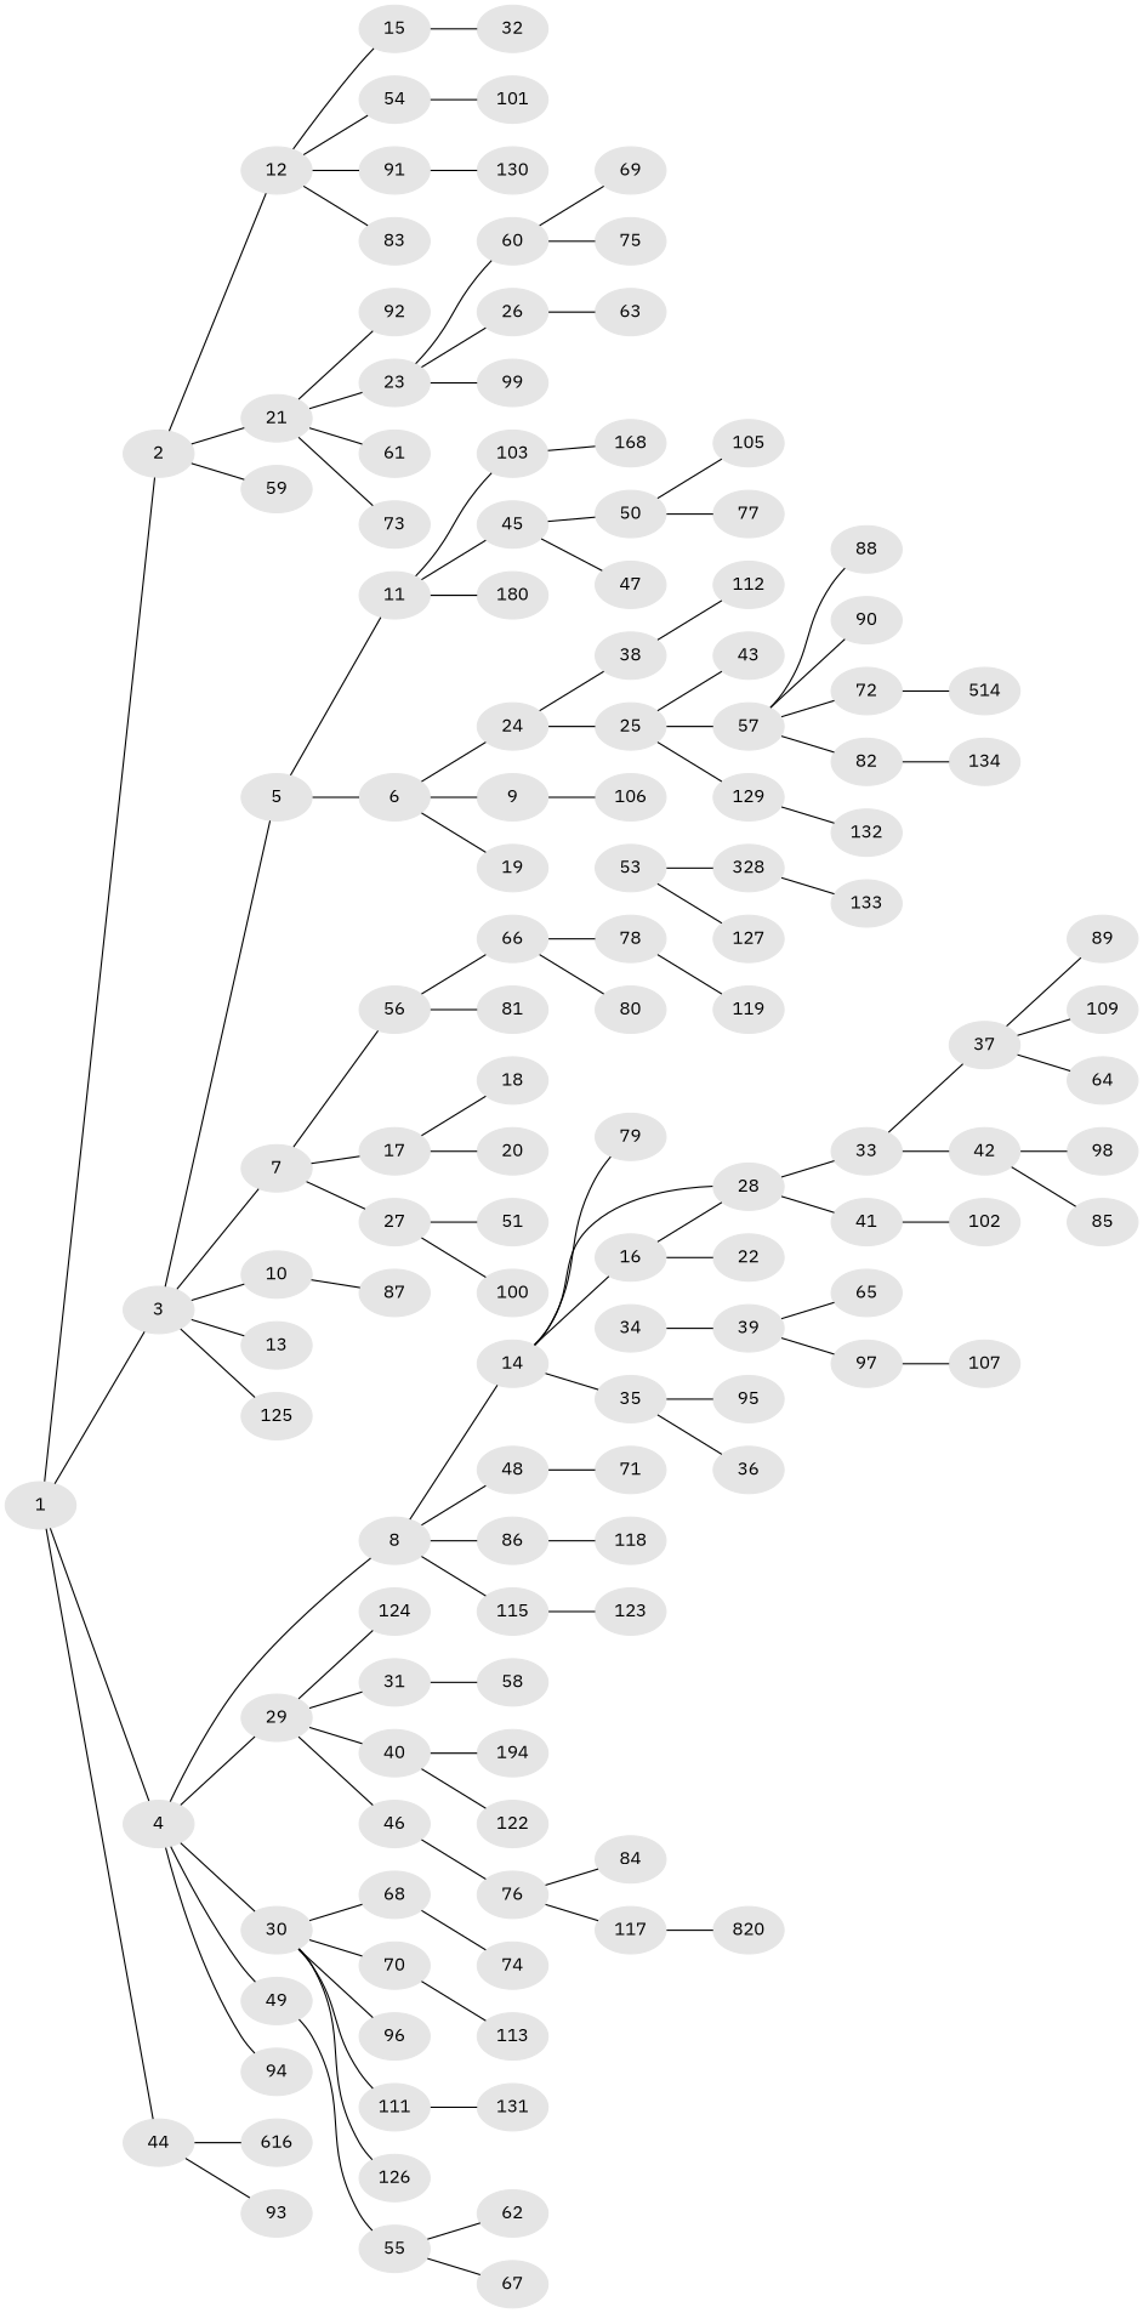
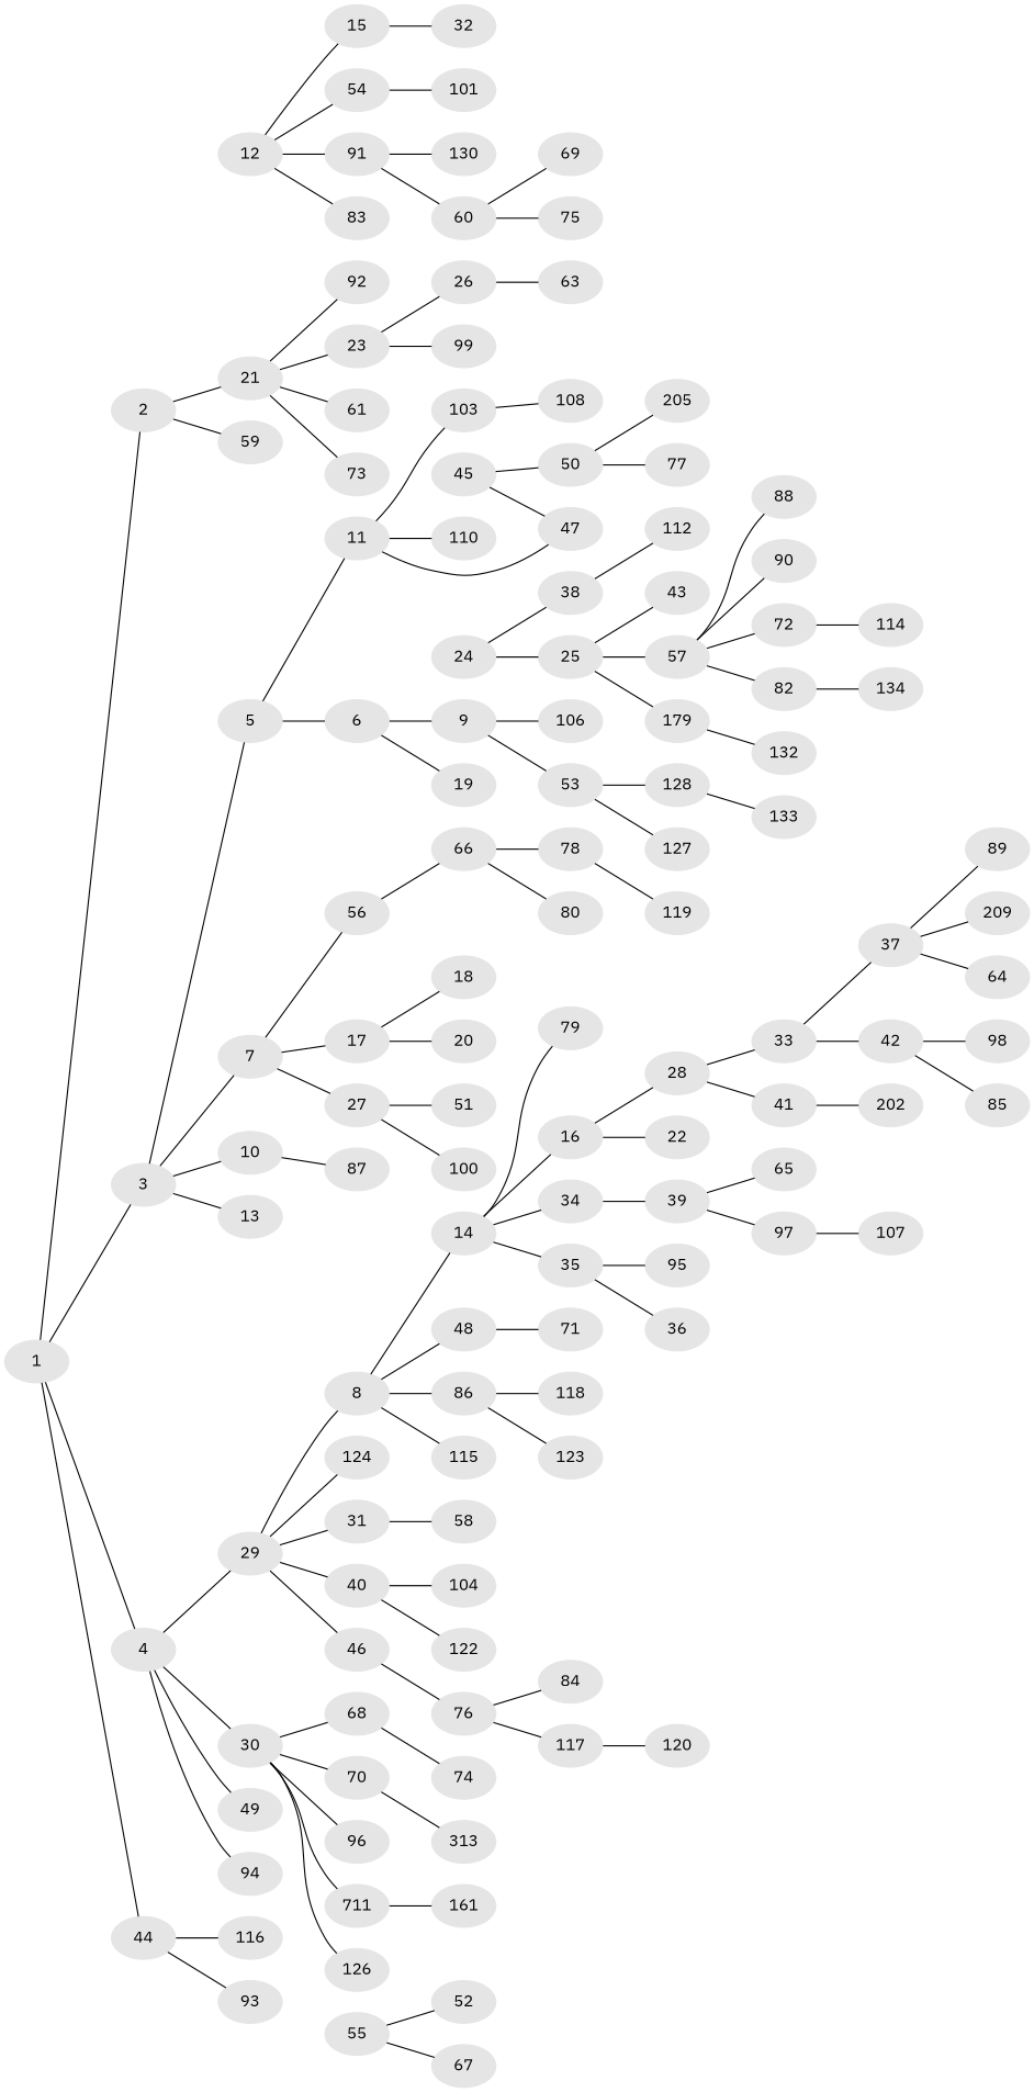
  graph {
    fontname="IBM Plex Sans"
    rankdir=LR
    node [color=gray90 fontname="IBM Plex Sans" style=filled]
    edge [fontname="IBM Plex Sans"]
    1
    2
    3
    4
    44
    12
    21
    59
    5
    7
    10
    13
-   125
    8
    29
    30
    49
    94
    93
-   116 [label=616]
+   116
    15
    54
    83
    91
    23
    61
    73
    92
    6
    11
    17
    27
    56
    87
    14
    48
    86
    115
    31
    40
    46
    124
    68
    70
    96
-   111
+   111 [label=711]
    126
    55
    9
    19
    24
    45
    103
-   110 [label=180]
+   110
    53
    106
    25
    38
    18
    20
    51
    100
    66
-   81
    16
    34
    35
    79
    71
    118
    123
    127
-   128 [label=328]
+   128
    47
    50
-   108 [label=168]
+   108
    32
    101
    130
    22
    28
    39
    36
    95
    33
    41
    26
    60
    99
    63
    69
    75
    43
    57
-   129
+   129 [label=179]
    112
    72
    82
    88
    90
    132
    37
    42
-   102
+   102 [label=202]
    58
-   104 [label=194]
+   104
    122
    76
    74
-   113
-   131
+   113 [label=313]
+   131 [label=161]
    64
    89
-   109
+   109 [label=209]
    85
    98
    65
    97
    107
    77
-   105
+   105 [label=205]
    84
    117
-   62
+   62 [label=52]
    67
    133
    78
    80
-   114 [label=514]
+   114
    134
    119
-   120 [label=820]
+   120
    1 -- 2
    1 -- 3
    1 -- 4
    1 -- 44
-   2 -- 12
    2 -- 21
    2 -- 59
    3 -- 5
    3 -- 7
    3 -- 10
    3 -- 13
-   3 -- 125
-   4 -- 8
+   29 -- 8
    4 -- 29
    4 -- 30
    4 -- 49
    4 -- 94
    44 -- 93
    44 -- 116
    12 -- 15
    12 -- 54
    12 -- 83
    12 -- 91
    21 -- 23
    21 -- 61
    21 -- 73
    21 -- 92
    5 -- 6
    5 -- 11
    7 -- 17
    7 -- 27
    7 -- 56
    10 -- 87
    8 -- 14
    8 -- 48
    8 -- 86
    8 -- 115
    29 -- 31
    29 -- 40
    29 -- 46
    29 -- 124
    30 -- 68
    30 -- 70
    30 -- 96
    30 -- 111
    30 -- 126
-   49 -- 55
    15 -- 32
    54 -- 101
    91 -- 130
    23 -- 26
-   23 -- 60
+   91 -- 60
    23 -- 99
    6 -- 9
    6 -- 19
-   6 -- 24
-   11 -- 45
+   11 -- 47
    11 -- 103
    11 -- 110
    17 -- 18
    17 -- 20
    27 -- 51
    27 -- 100
    56 -- 66
-   56 -- 81
    14 -- 16
-   14 -- 28
+   14 -- 34
    14 -- 35
    14 -- 79
    48 -- 71
    86 -- 118
-   115 -- 123
+   86 -- 123
    31 -- 58
    40 -- 104
    40 -- 122
    46 -- 76
    68 -- 74
    70 -- 113
    111 -- 131
    55 -- 62
    55 -- 67
+   9 -- 53
    9 -- 106
    24 -- 25
    24 -- 38
    45 -- 47
    45 -- 50
    103 -- 108
    53 -- 127
    53 -- 128
    25 -- 43
    25 -- 57
    25 -- 129
    38 -- 112
    66 -- 78
    66 -- 80
    16 -- 22
    16 -- 28
    34 -- 39
    35 -- 36
    35 -- 95
    128 -- 133
    50 -- 77
    50 -- 105
    28 -- 33
    28 -- 41
    39 -- 65
    39 -- 97
    33 -- 37
    33 -- 42
    41 -- 102
    26 -- 63
    60 -- 69
    60 -- 75
    57 -- 72
    57 -- 82
    57 -- 88
    57 -- 90
    129 -- 132
    72 -- 114
    82 -- 134
    37 -- 64
    37 -- 89
    37 -- 109
    42 -- 85
    42 -- 98
    76 -- 84
    76 -- 117
    97 -- 107
    117 -- 120
    78 -- 119
  }
